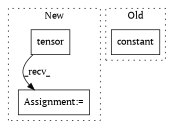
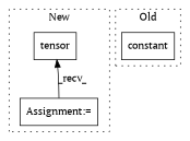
  digraph {
    fontname="PT Serif"
    node [a=32 shape=box fontname="PT Serif"]
    n1 [l="7,1" label=tensor s="3397,3414"]
    n2 [a=7 l=12 label="Assignment:=" s=2577]
    n3 [l="9,1" label=constant s="3355,3377"]
    subgraph cluster_1 {
      label=New
      style=dotted
      n1
      n2
    }
    subgraph cluster_2 {
      label=Old
      style=dotted
      n3
    }
-   n1 -> n2 [label=_recv_ fontname="PT Serif"]
+   n2 -> n1 [label=_recv_ fontname="PT Serif"]
  }
